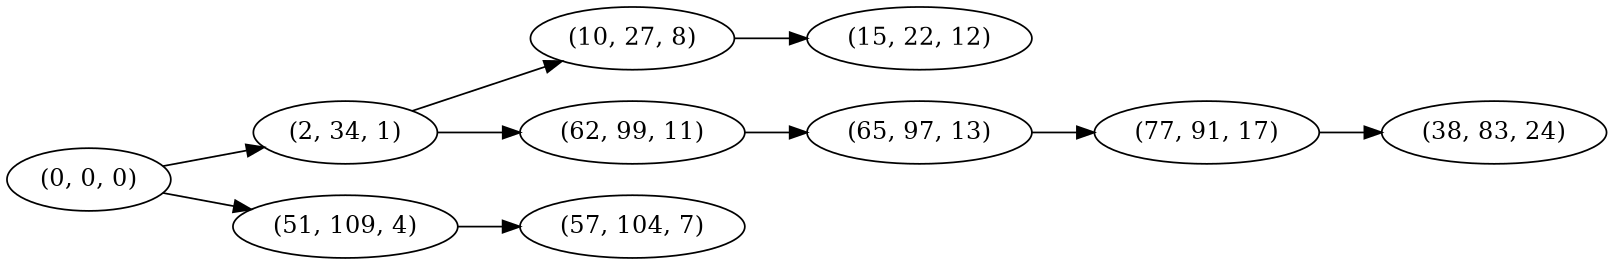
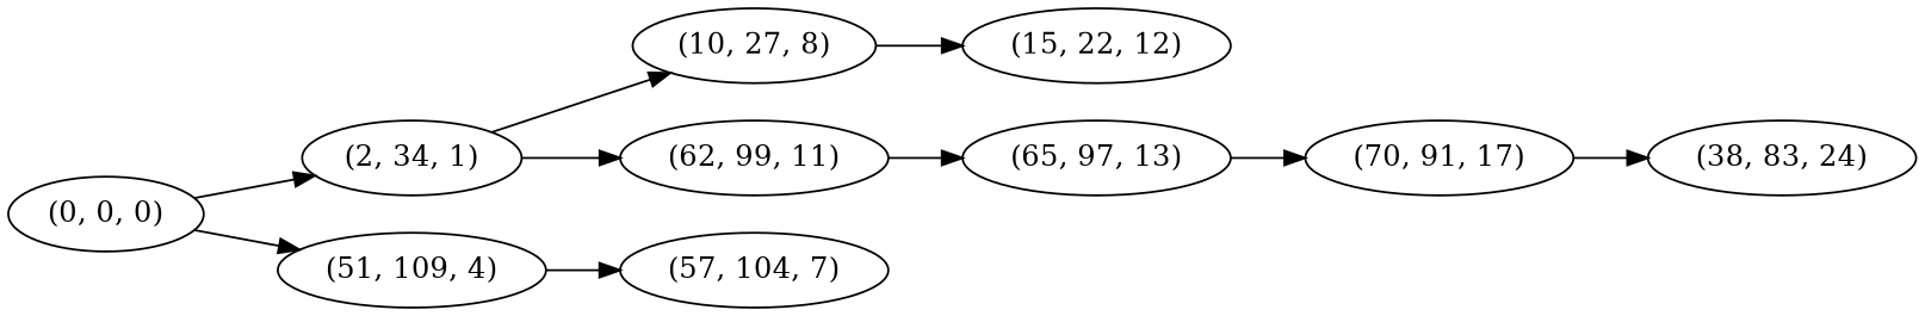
  digraph {
    rankdir=LR
    "(0, 0, 0)"
    "(2, 34, 1)"
    "(51, 109, 4)"
    "(10, 27, 8)"
    "(62, 99, 11)"
    "(57, 104, 7)"
    "(15, 22, 12)"
    "(65, 97, 13)"
-   "(70, 91, 17)" [label="(77, 91, 17)"]
+   "(70, 91, 17)"
    n10 [label="(38, 83, 24)"]
    "(0, 0, 0)" -> "(2, 34, 1)"
    "(0, 0, 0)" -> "(51, 109, 4)"
    "(2, 34, 1)" -> "(10, 27, 8)"
    "(2, 34, 1)" -> "(62, 99, 11)"
    "(51, 109, 4)" -> "(57, 104, 7)"
    "(10, 27, 8)" -> "(15, 22, 12)"
    "(62, 99, 11)" -> "(65, 97, 13)"
    "(65, 97, 13)" -> "(70, 91, 17)"
    "(70, 91, 17)" -> n10
  }
